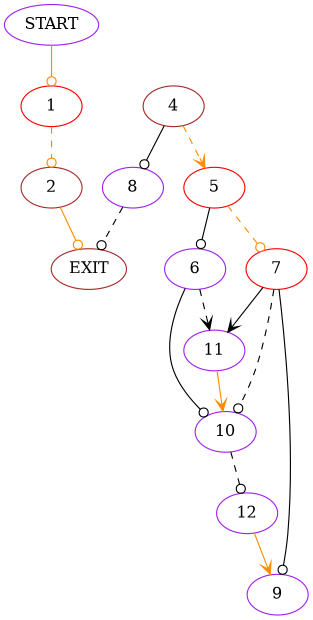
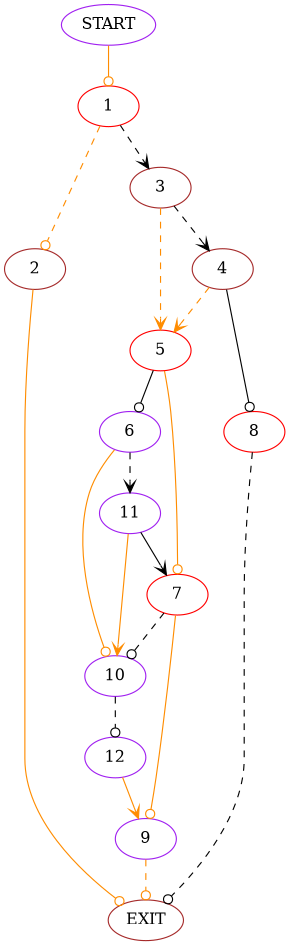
  digraph {
    node [color=purple]
    edge [arrowhead=odot color=darkorange style=solid]
    n1 [label=START]
    1 [color=red]
    2 [color=brown]
+   3 [color=brown]
    n5 [color=brown label=EXIT]
    4 [color=brown]
    5 [color=red]
-   8
+   8 [color=red]
    6
    7 [color=red]
    10
    11
    9
    12
    n1 -> 1
    1 -> 2 [style=dashed]
+   1 -> 3 [arrowhead=vee color=black style=dashed]
    2 -> n5
+   3 -> 4 [arrowhead=vee color=black style=dashed]
+   3 -> 5 [arrowhead=vee style=dashed]
    4 -> 5 [arrowhead=vee style=dashed]
    4 -> 8 [color=black]
    5 -> 6 [color=black]
-   5 -> 7 [style=dashed]
+   5 -> 7
    8 -> n5 [color=black style=dashed]
-   6 -> 10 [color=black]
+   6 -> 10
    6 -> 11 [arrowhead=vee color=black style=dashed]
    7 -> 10 [color=black style=dashed]
-   7 -> 9 [color=black]
+   7 -> 9
    10 -> 12 [color=black style=dashed]
-   7 -> 11 [arrowhead=vee color=black]
+   11 -> 7 [arrowhead=vee color=black]
    11 -> 10 [arrowhead=vee]
+   9 -> n5 [style=dashed]
    12 -> 9 [arrowhead=vee]
  }
